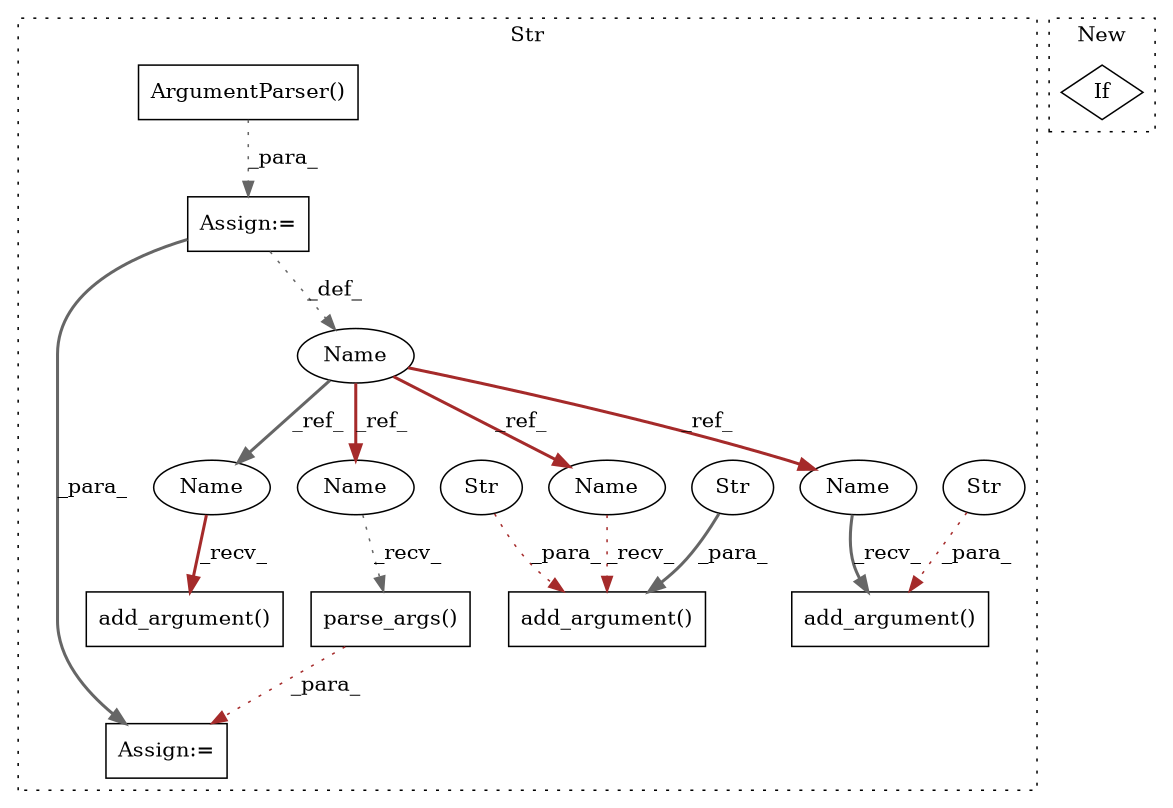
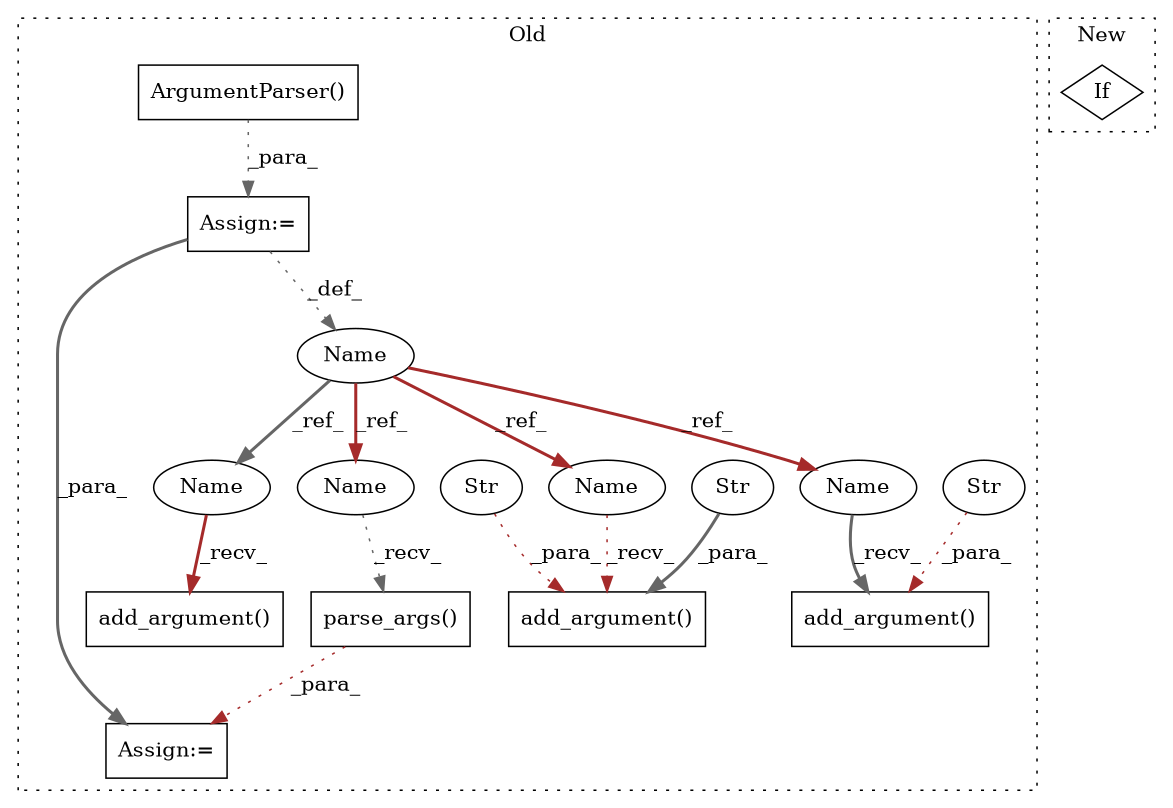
  digraph {
    node [a=75 l=6 s=1355 shape=ellipse]
    edge [color=brown style=bold]
    n1 [l=19 label="parse_args()" shape=box]
    n2 [a=68 l=3 label="Assign:=" s=1352 shape=box]
    n3 [a=87 label=Name s=523]
    n4 [l="29,114" label="add_argument()" s="562,623" shape=box]
    n5 [a=66 l=18 label=Str s=591]
    n6 [l="29,115" label="add_argument()" s="742,790" shape=box]
    n7 [a=66 l=19 label=Str s=771]
    n8 [l="29,113" label="add_argument()" s="910,945" shape=box]
    n9 [a=66 l=4 label=Str s=619]
    n10 [l=25 label="ArgumentParser()" s=532 shape=box]
    n11 [a=68 l=3 label="Assign:=" s=529 shape=box]
    n12 [a=87 label=Name s=742]
    n13 [a=87 label=Name s=562]
    n14 [a=87 label=Name s=910]
    n15 [a=87 label=Name]
    n16 [a=96 l=3 label=If s=738 shape=diamond]
    subgraph cluster_1 {
-     label=Str
+     label=Old
      style=dotted
      n1
      n2
      n3
      n4
      n5
      n6
      n7
      n8
      n9
      n10
      n11
      n12
      n13
      n14
      n15
    }
    subgraph cluster_2 {
      label=New
      style=dotted
      n16
    }
    n1 -> n2 [label=_para_ style=dotted]
    n3 -> n12 [label=_ref_]
    n3 -> n13 [label=_ref_]
    n3 -> n14 [label=_ref_ color=gray40]
    n3 -> n15 [label=_ref_]
    n5 -> n4 [label=_para_ color=gray40]
    n7 -> n6 [label=_para_ style=dotted]
    n9 -> n4 [label=_para_ style=dotted]
    n10 -> n11 [label=_para_ color=gray40 style=dotted]
    n11 -> n2 [label=_para_ color=gray40]
    n11 -> n3 [label=_def_ color=gray40 style=dotted]
    n12 -> n6 [label=_recv_ color=gray40]
    n13 -> n4 [label=_recv_ style=dotted]
    n14 -> n8 [label=_recv_]
    n15 -> n1 [label=_recv_ color=gray40 style=dotted]
  }
